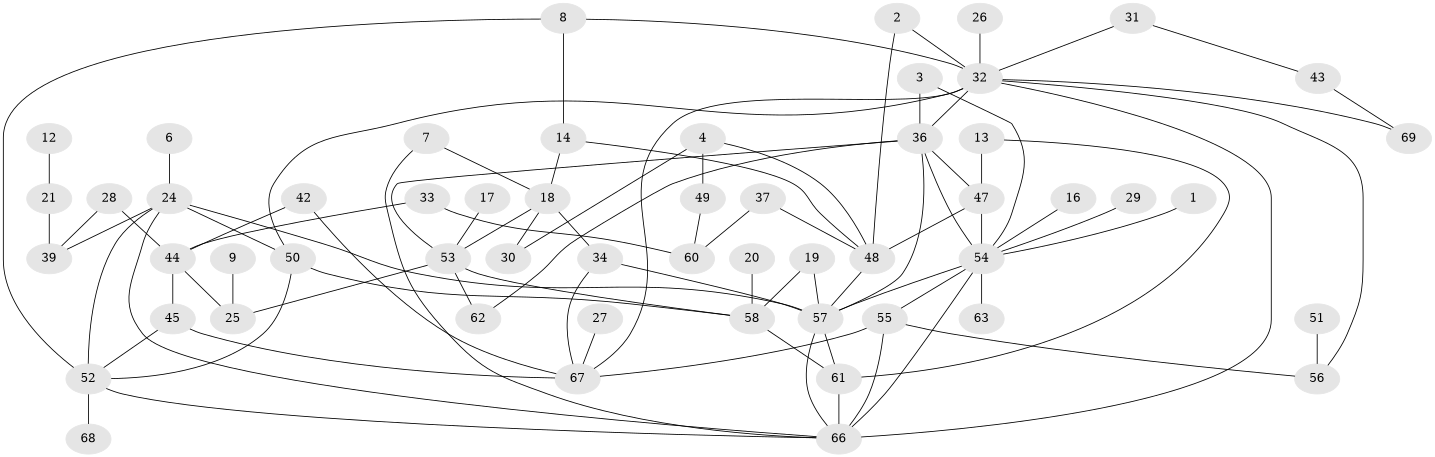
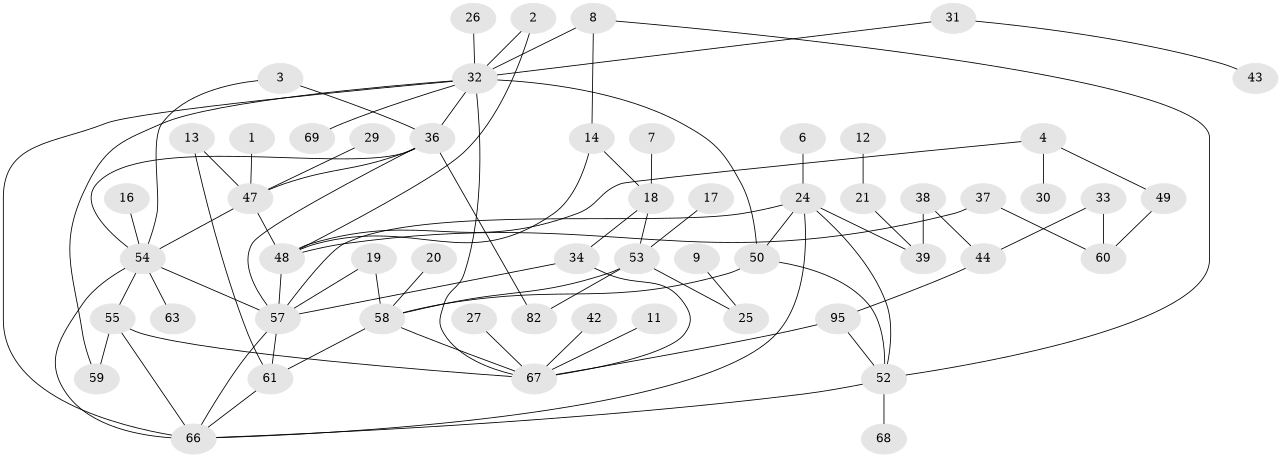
  graph {
    node [color=gray90 style=filled]
    edge [weight=1.0]
    1
    47
    48
    54
    2
    32
    36
    66
    67
    50
-   59 [label=56]
+   59
    n12 [label=69]
    57
    3
    53
-   62
+   62 [label=82]
    55
    63
    4
    30
    49
    6
    24
    52
    39
    7
    18
    34
    8
    14
    68
    n32 [label=25]
    9
    44
-   45
+   45 [label=95]
+   11
    12
    21
    13
    61
    16
    17
    58
    19
    20
    26
    27
-   28
+   28 [label=38]
    29
    31
    43
    33
    60
    37
    42
-   51
-   1 -- 54
+   1 -- 47
    47 -- 48
    47 -- 54
    48 -- 57
    54 -- 66
    54 -- 57
    54 -- 55
    54 -- 63
    2 -- 48
    2 -- 32
    32 -- 36
    32 -- 66
    32 -- 67
    32 -- 50
    32 -- 59
    32 -- n12
    36 -- 47
    36 -- 54
    36 -- 57
-   36 -- 53
    36 -- 62
    50 -- 52
    50 -- 58
    57 -- 66
    57 -- 61
    3 -- 54
    3 -- 36
    53 -- 62
    53 -- n32
    53 -- 58
    55 -- 66 [weight=2.0]
    55 -- 67
    55 -- 59
    4 -- 48
    4 -- 30
    4 -- 49
    49 -- 60
    6 -- 24
    24 -- 66
    24 -- 50
    24 -- 57
    24 -- 52
    24 -- 39
    52 -- 66
    52 -- 68
-   7 -- 66
    7 -- 18
    18 -- 53
-   18 -- 30
    18 -- 34
    34 -- 67
    34 -- 57
    8 -- 32
    8 -- 52
    8 -- 14
    14 -- 48
    14 -- 18
    9 -- n32
-   44 -- n32
    44 -- 45
    45 -- 67
    45 -- 52
+   11 -- 67
    12 -- 21
    21 -- 39
    13 -- 47
    13 -- 61
    61 -- 66
    16 -- 54
    17 -- 53
+   58 -- 67
    58 -- 61
    19 -- 57
    19 -- 58
    20 -- 58
    26 -- 32
    27 -- 67
    28 -- 39
    28 -- 44
-   29 -- 54
+   29 -- 47
    31 -- 32
    31 -- 43
-   43 -- n12
    33 -- 44
    33 -- 60
    37 -- 48
    37 -- 60
    42 -- 67
-   42 -- 44
-   51 -- 59
  }
